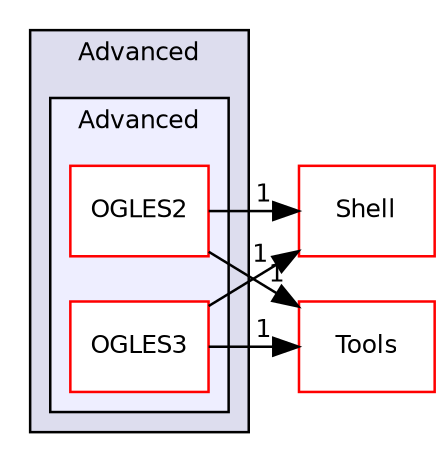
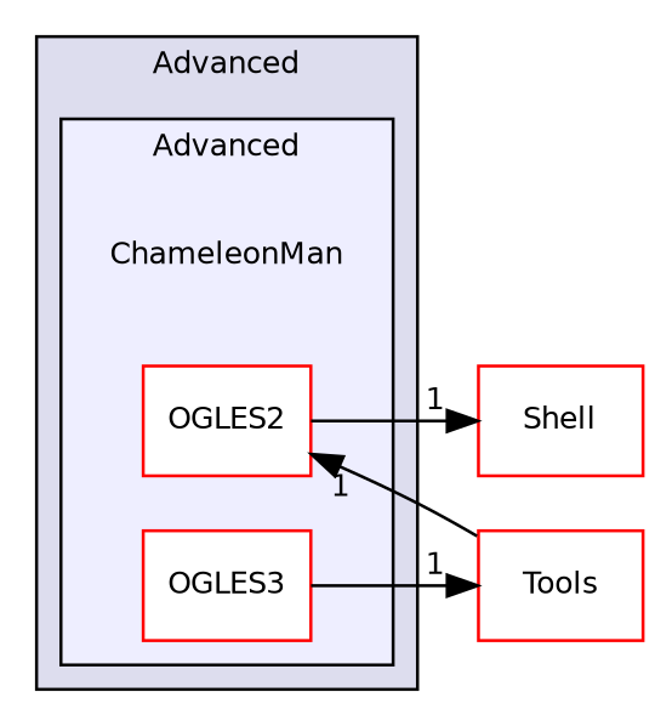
  digraph {
    compound=true
    rankdir=LR
    node [fontname=Helvetica fontsize=10 shape=box color=red fillcolor=white style=filled]
    edge [headlabel=1 labeldistance=1.5 labelfontname=Helvetica labelfontsize=10]
+   n1 [label=ChameleonMan shape=plaintext color="" fillcolor="" style=""]
    n2 [label=OGLES2]
    n3 [label=OGLES3]
    n4 [label=Shell]
    n5 [label=Tools]
    subgraph cluster_1 {
      bgcolor="#ddddee"
      fontname=Helvetica
      fontsize=10
      label=Advanced
      pencolor=black
      subgraph cluster_2 {
        bgcolor="#eeeeff"
        fontname=Helvetica
        fontsize=10
        pencolor=black
+       n1
        n2
        n3
      }
    }
    n2 -> n4
-   n2 -> n5
-   n3 -> n4
+   n5 -> n2
    n3 -> n5
  }
